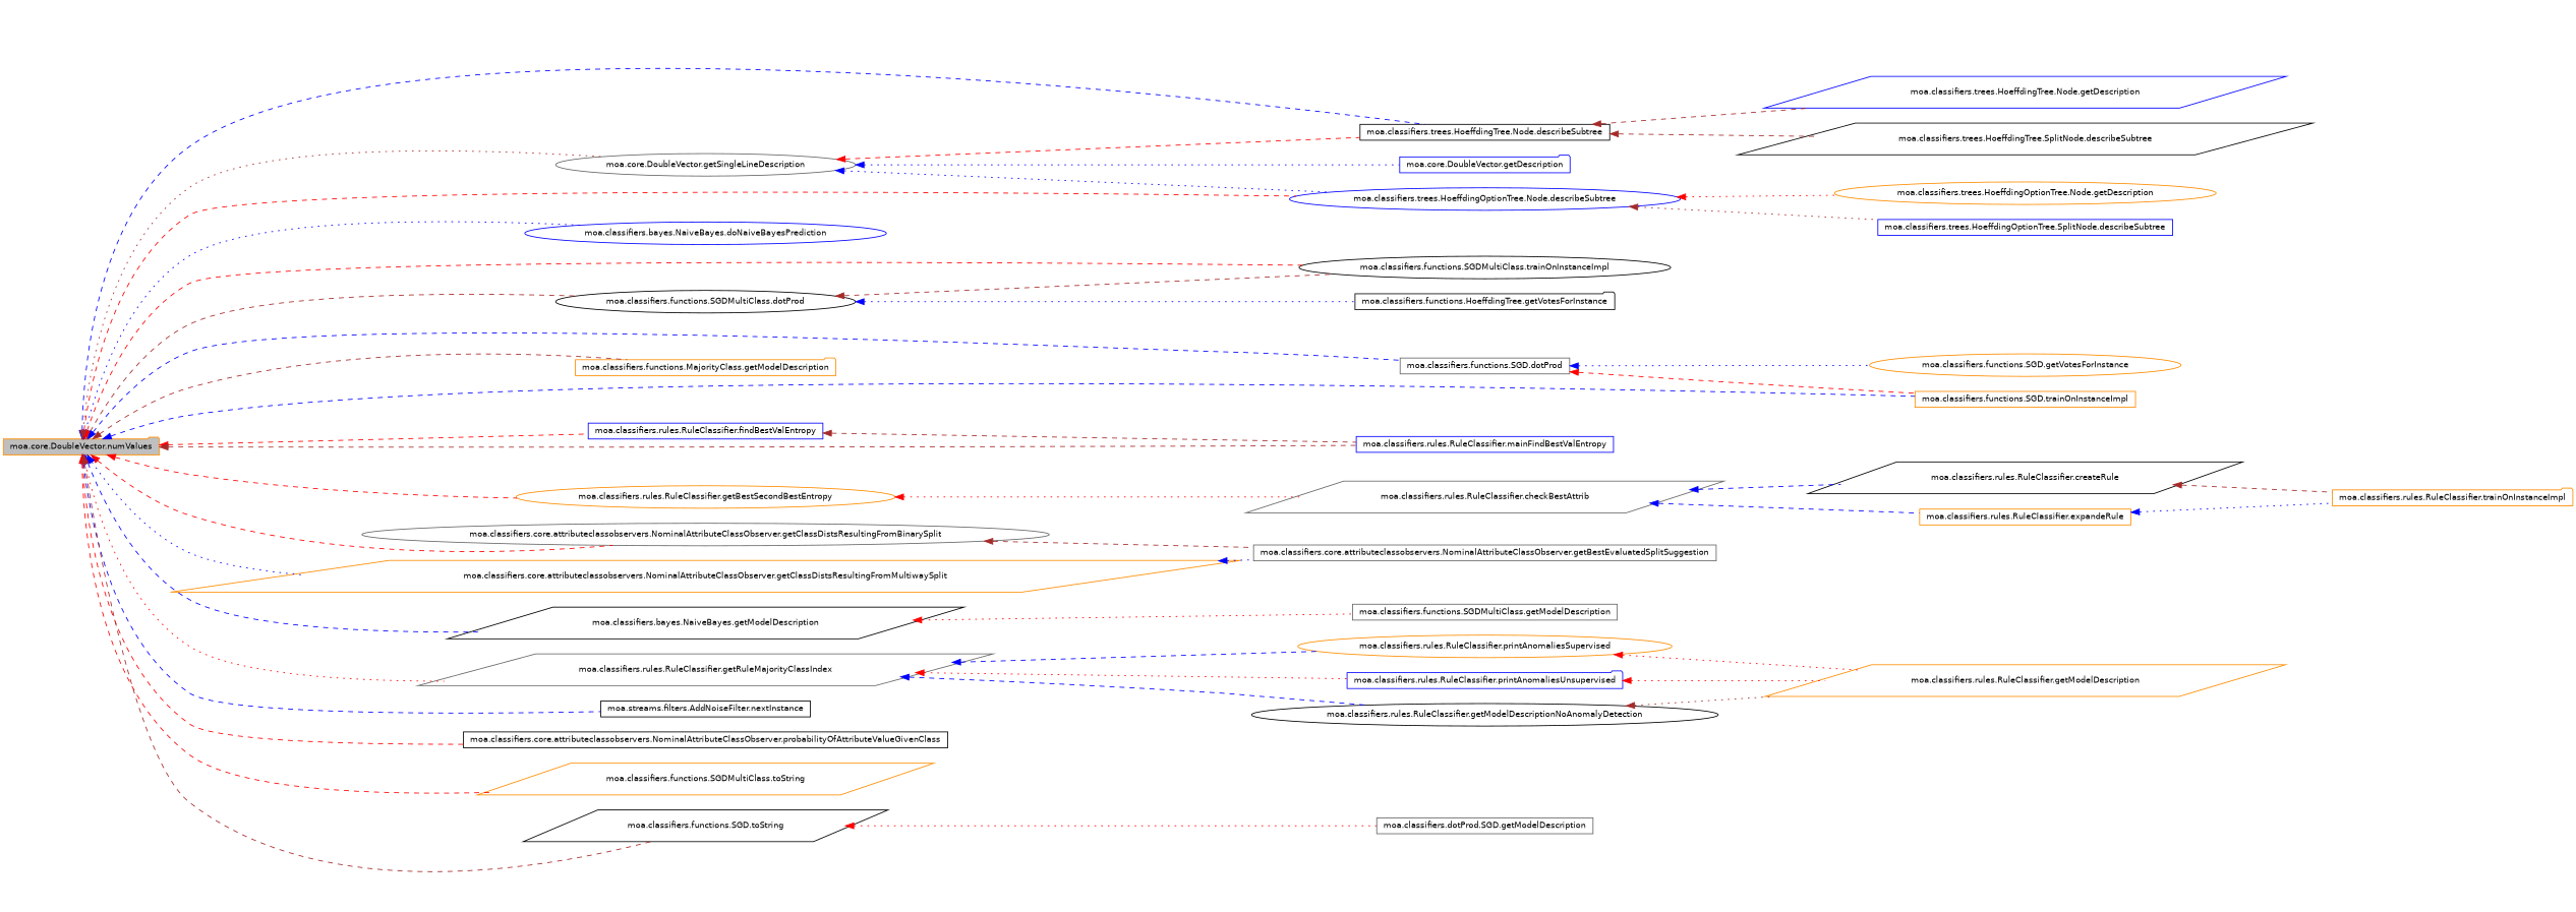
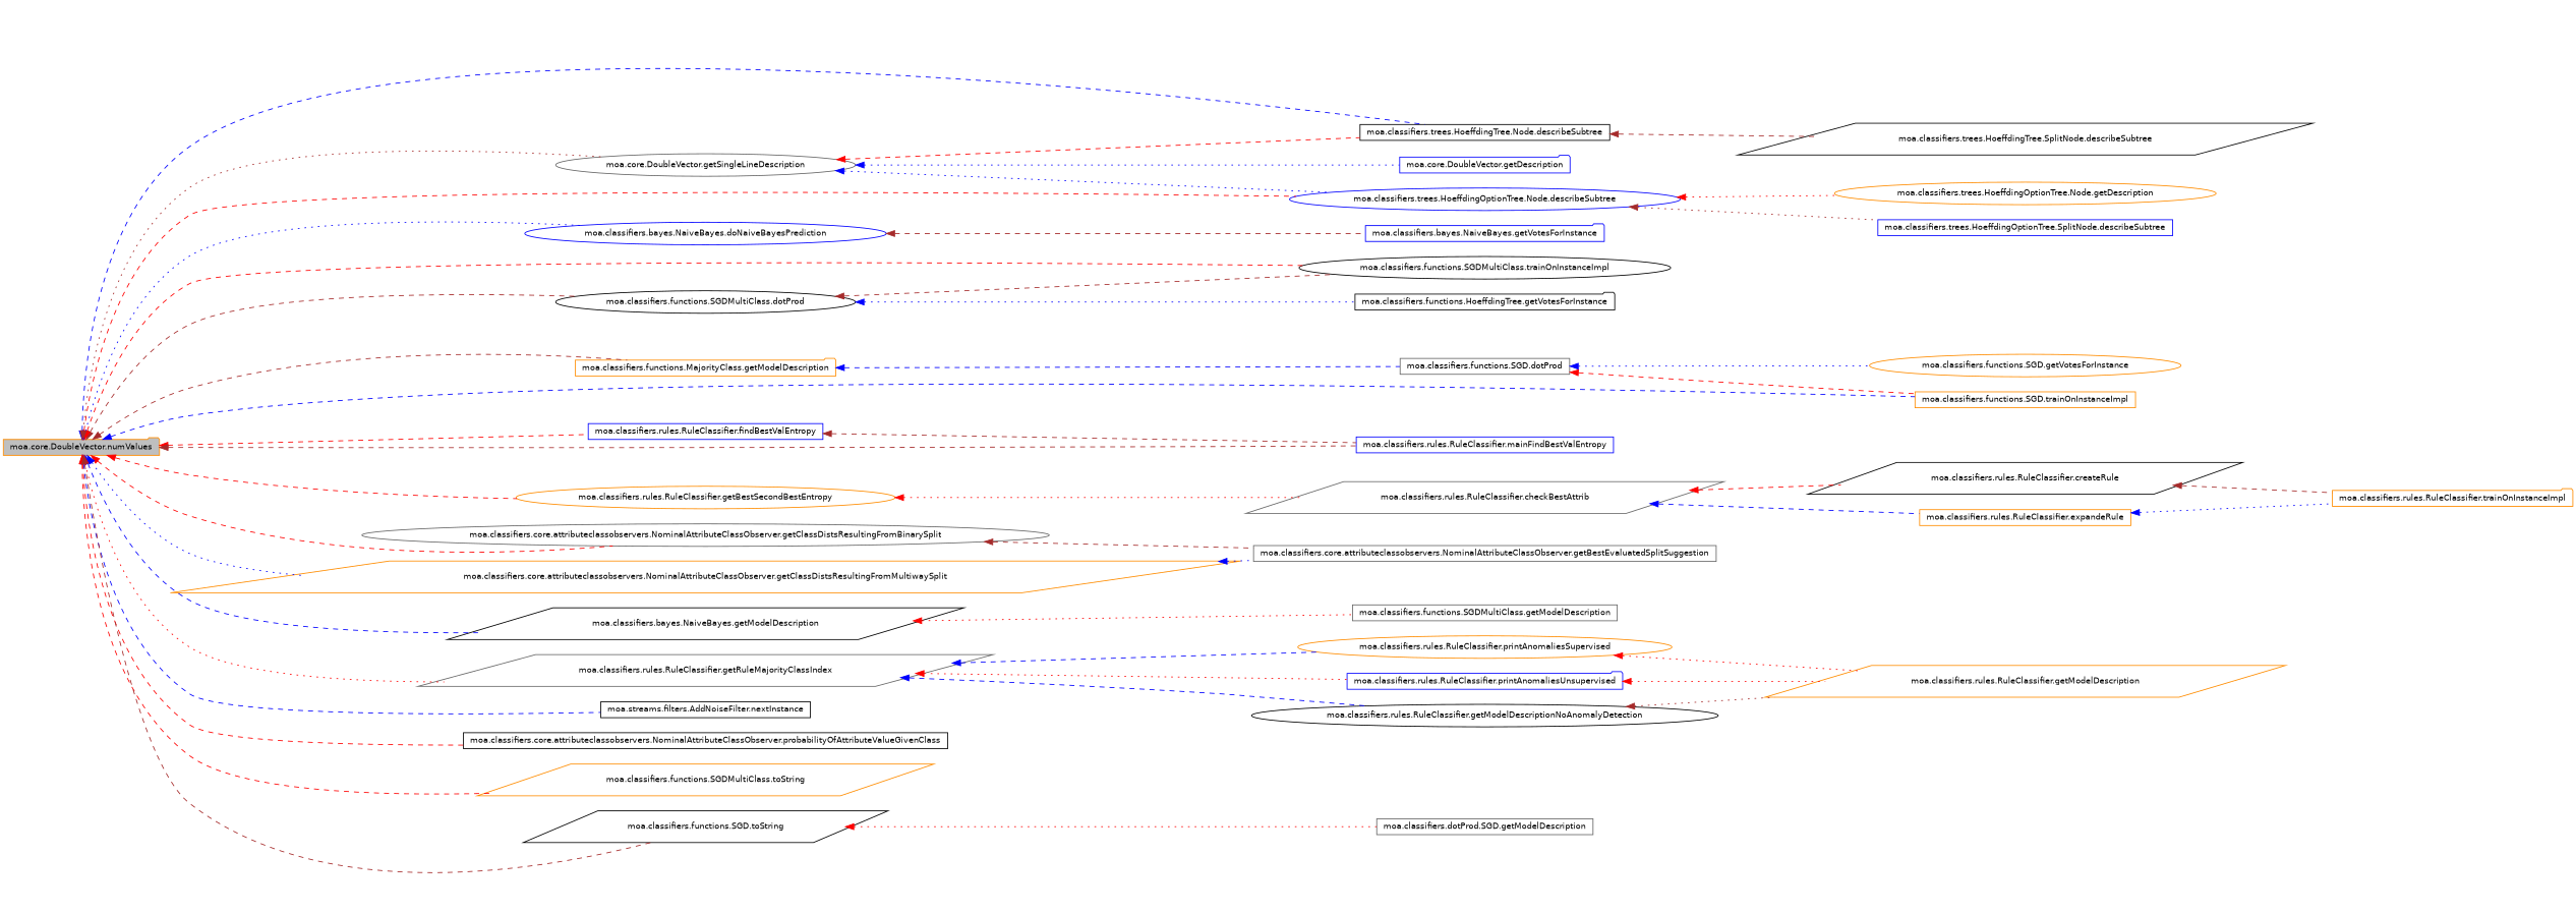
  digraph {
    rankdir=LR
    node [color=darkorange fillcolor=white fontname=Helvetica fontsize=10 shape=box style=filled]
    edge [color=red dir=back fontname=Helvetica fontsize=10 labelfontname=Helvetica labelfontsize=10 style=dashed]
    n1 [fillcolor=grey75 fontcolor=black height=0.2 label="moa.core.DoubleVector.numValues" shape=folder width=0.4]
    n2 [color=black height=0.2 label="moa.classifiers.trees.HoeffdingTree.Node.describeSubtree" width=0.4]
    n3 [color=blue height=0.2 label="moa.classifiers.trees.HoeffdingOptionTree.Node.describeSubtree" shape=ellipse width=0.4]
    n4 [color=blue height=0.2 label="moa.classifiers.bayes.NaiveBayes.doNaiveBayesPrediction" shape=ellipse width=0.4]
    n5 [color=black height=0.2 label="moa.classifiers.functions.SGDMultiClass.dotProd" shape=ellipse width=0.4]
    n6 [color=black height=0.2 label="moa.classifiers.functions.SGDMultiClass.trainOnInstanceImpl" shape=ellipse width=0.4]
    n7 [color=gray40 height=0.2 label="moa.classifiers.functions.SGD.dotProd" width=0.4]
    n8 [height=0.2 label="moa.classifiers.functions.SGD.trainOnInstanceImpl" width=0.4]
    n9 [color=blue height=0.2 label="moa.classifiers.rules.RuleClassifier.findBestValEntropy" width=0.4]
    n10 [color=blue height=0.2 label="moa.classifiers.rules.RuleClassifier.mainFindBestValEntropy" width=0.4]
    n11 [height=0.2 label="moa.classifiers.rules.RuleClassifier.getBestSecondBestEntropy" shape=ellipse width=0.4]
    n12 [color=gray40 height=0.2 label="moa.classifiers.core.attributeclassobservers.NominalAttributeClassObserver.getClassDistsResultingFromBinarySplit" shape=ellipse width=0.4]
    n13 [height=0.2 label="moa.classifiers.core.attributeclassobservers.NominalAttributeClassObserver.getClassDistsResultingFromMultiwaySplit" shape=parallelogram width=0.4]
    n14 [height=0.2 label="moa.classifiers.functions.MajorityClass.getModelDescription" shape=folder width=0.4]
    n15 [color=black height=0.2 label="moa.classifiers.bayes.NaiveBayes.getModelDescription" shape=parallelogram width=0.4]
    n16 [color=gray40 height=0.2 label="moa.classifiers.rules.RuleClassifier.getRuleMajorityClassIndex" shape=parallelogram width=0.4]
    n17 [color=gray40 height=0.2 label="moa.core.DoubleVector.getSingleLineDescription" shape=ellipse width=0.4]
    n18 [color=black height=0.2 label="moa.streams.filters.AddNoiseFilter.nextInstance" width=0.4]
    n19 [color=black height=0.2 label="moa.classifiers.core.attributeclassobservers.NominalAttributeClassObserver.probabilityOfAttributeValueGivenClass" width=0.4]
    n20 [height=0.2 label="moa.classifiers.functions.SGDMultiClass.toString" shape=parallelogram width=0.4]
    n21 [color=black height=0.2 label="moa.classifiers.functions.SGD.toString" shape=parallelogram width=0.4]
    n22 [color=black height=0.2 label="moa.classifiers.trees.HoeffdingTree.SplitNode.describeSubtree" shape=parallelogram width=0.4]
-   n23 [color=blue height=0.2 label="moa.classifiers.trees.HoeffdingTree.Node.getDescription" shape=parallelogram width=0.4]
    n24 [color=blue height=0.2 label="moa.classifiers.trees.HoeffdingOptionTree.SplitNode.describeSubtree" width=0.4]
    n25 [height=0.2 label="moa.classifiers.trees.HoeffdingOptionTree.Node.getDescription" shape=ellipse width=0.4]
+   n26 [color=blue height=0.2 label="moa.classifiers.bayes.NaiveBayes.getVotesForInstance" shape=folder width=0.4]
    n27 [color=black height=0.2 label="moa.classifiers.functions.HoeffdingTree.getVotesForInstance" shape=folder width=0.4]
    n28 [height=0.2 label="moa.classifiers.functions.SGD.getVotesForInstance" shape=ellipse width=0.4]
    n29 [color=gray40 height=0.2 label="moa.classifiers.rules.RuleClassifier.checkBestAttrib" shape=parallelogram width=0.4]
    n30 [color=gray40 height=0.2 label="moa.classifiers.core.attributeclassobservers.NominalAttributeClassObserver.getBestEvaluatedSplitSuggestion" width=0.4]
    n31 [color=gray40 height=0.2 label="moa.classifiers.functions.SGDMultiClass.getModelDescription" width=0.4]
    n32 [color=black height=0.2 label="moa.classifiers.rules.RuleClassifier.getModelDescriptionNoAnomalyDetection" shape=ellipse width=0.4]
    n33 [height=0.2 label="moa.classifiers.rules.RuleClassifier.printAnomaliesSupervised" shape=ellipse width=0.4]
    n34 [color=blue height=0.2 label="moa.classifiers.rules.RuleClassifier.printAnomaliesUnsupervised" shape=folder width=0.4]
    n35 [color=blue height=0.2 label="moa.core.DoubleVector.getDescription" shape=folder width=0.4]
    n36 [color=gray40 height=0.2 label="moa.classifiers.dotProd.SGD.getModelDescription" width=0.4]
    n37 [color=black height=0.2 label="moa.classifiers.rules.RuleClassifier.createRule" shape=parallelogram width=0.4]
    n38 [height=0.2 label="moa.classifiers.rules.RuleClassifier.trainOnInstanceImpl" shape=folder width=0.4]
    n39 [height=0.2 label="moa.classifiers.rules.RuleClassifier.expandeRule" width=0.4]
    n40 [height=0.2 label="moa.classifiers.rules.RuleClassifier.getModelDescription" shape=parallelogram width=0.4]
    n1 -> n2 [color=blue]
    n1 -> n3
    n1 -> n4 [color=blue style=dotted]
    n1 -> n5 [color=brown]
    n1 -> n6
-   n1 -> n7 [color=blue]
+   n14 -> n7 [color=blue]
    n1 -> n8 [color=blue]
    n1 -> n9
    n1 -> n10 [color=brown]
    n1 -> n11
    n1 -> n12
    n1 -> n13 [color=blue style=dotted]
    n1 -> n14 [color=brown]
    n1 -> n15 [color=blue]
    n1 -> n16 [style=dotted]
    n1 -> n17 [color=brown style=dotted]
    n1 -> n18 [color=blue]
    n1 -> n19
    n1 -> n20
    n1 -> n21 [color=brown]
    n2 -> n22 [color=brown]
-   n2 -> n23 [color=brown]
    n3 -> n24 [color=brown style=dotted]
    n3 -> n25 [style=dotted]
+   n4 -> n26 [color=brown]
    n5 -> n6 [color=brown]
    n5 -> n27 [color=blue style=dotted]
    n7 -> n8
    n7 -> n28 [color=blue style=dotted]
    n9 -> n10 [color=brown]
    n11 -> n29 [style=dotted]
    n12 -> n30 [color=brown]
    n13 -> n30 [color=blue style=dotted]
    n15 -> n31 [style=dotted]
    n16 -> n32 [color=blue]
    n16 -> n33 [color=blue]
    n16 -> n34 [style=dotted]
    n17 -> n2
    n17 -> n3 [color=blue style=dotted]
    n17 -> n35 [color=blue style=dotted]
    n21 -> n36 [style=dotted]
-   n29 -> n37 [color=blue]
+   n29 -> n37
    n29 -> n39 [color=blue]
    n32 -> n40 [color=brown style=dotted]
    n33 -> n40 [style=dotted]
    n34 -> n40 [style=dotted]
    n37 -> n38 [color=brown]
    n39 -> n38 [color=blue style=dotted]
  }
